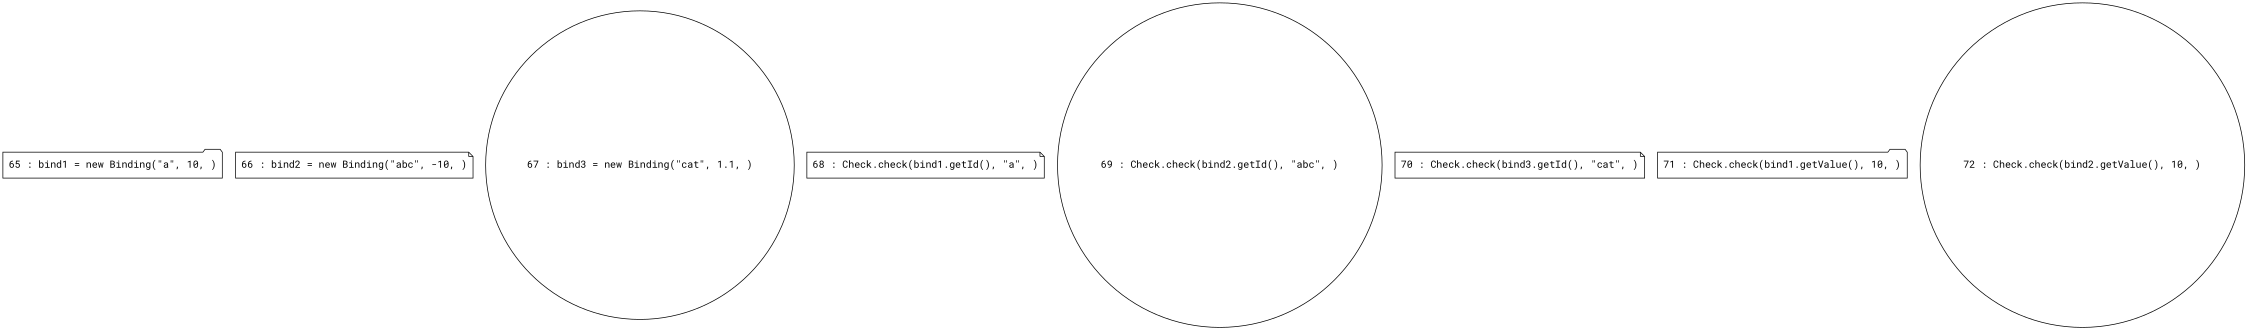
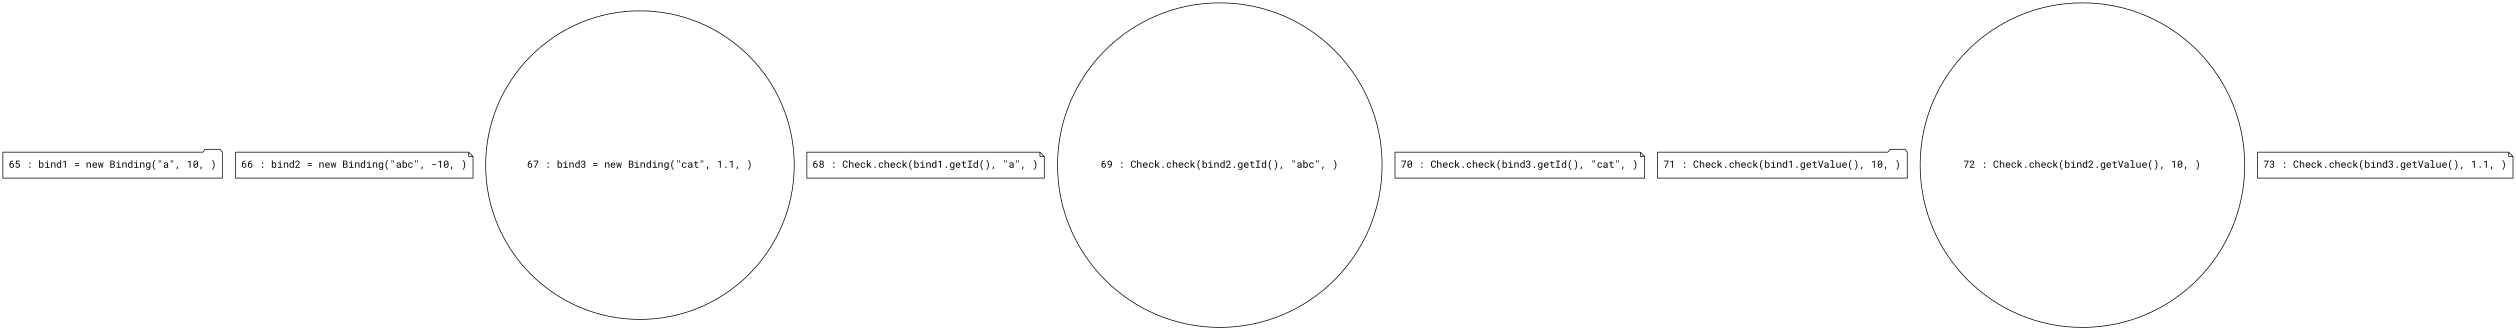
  digraph {
    fontname="Roboto Mono"
    node [shape=note fontname="Roboto Mono"]
    "65 : bind1 = new Binding(\"a\", 10, )" [shape=folder]
    "66 : bind2 = new Binding(\"abc\", -10, )"
    "67 : bind3 = new Binding(\"cat\", 1.1, )" [shape=circle]
    "68 : Check.check(bind1.getId(), \"a\", )"
    "69 : Check.check(bind2.getId(), \"abc\", )" [shape=circle]
    "70 : Check.check(bind3.getId(), \"cat\", )"
    "71 : Check.check(bind1.getValue(), 10, )" [shape=folder]
    "72 : Check.check(bind2.getValue(), 10, )" [shape=circle]
+   "73 : Check.check(bind3.getValue(), 1.1, )"
  }
